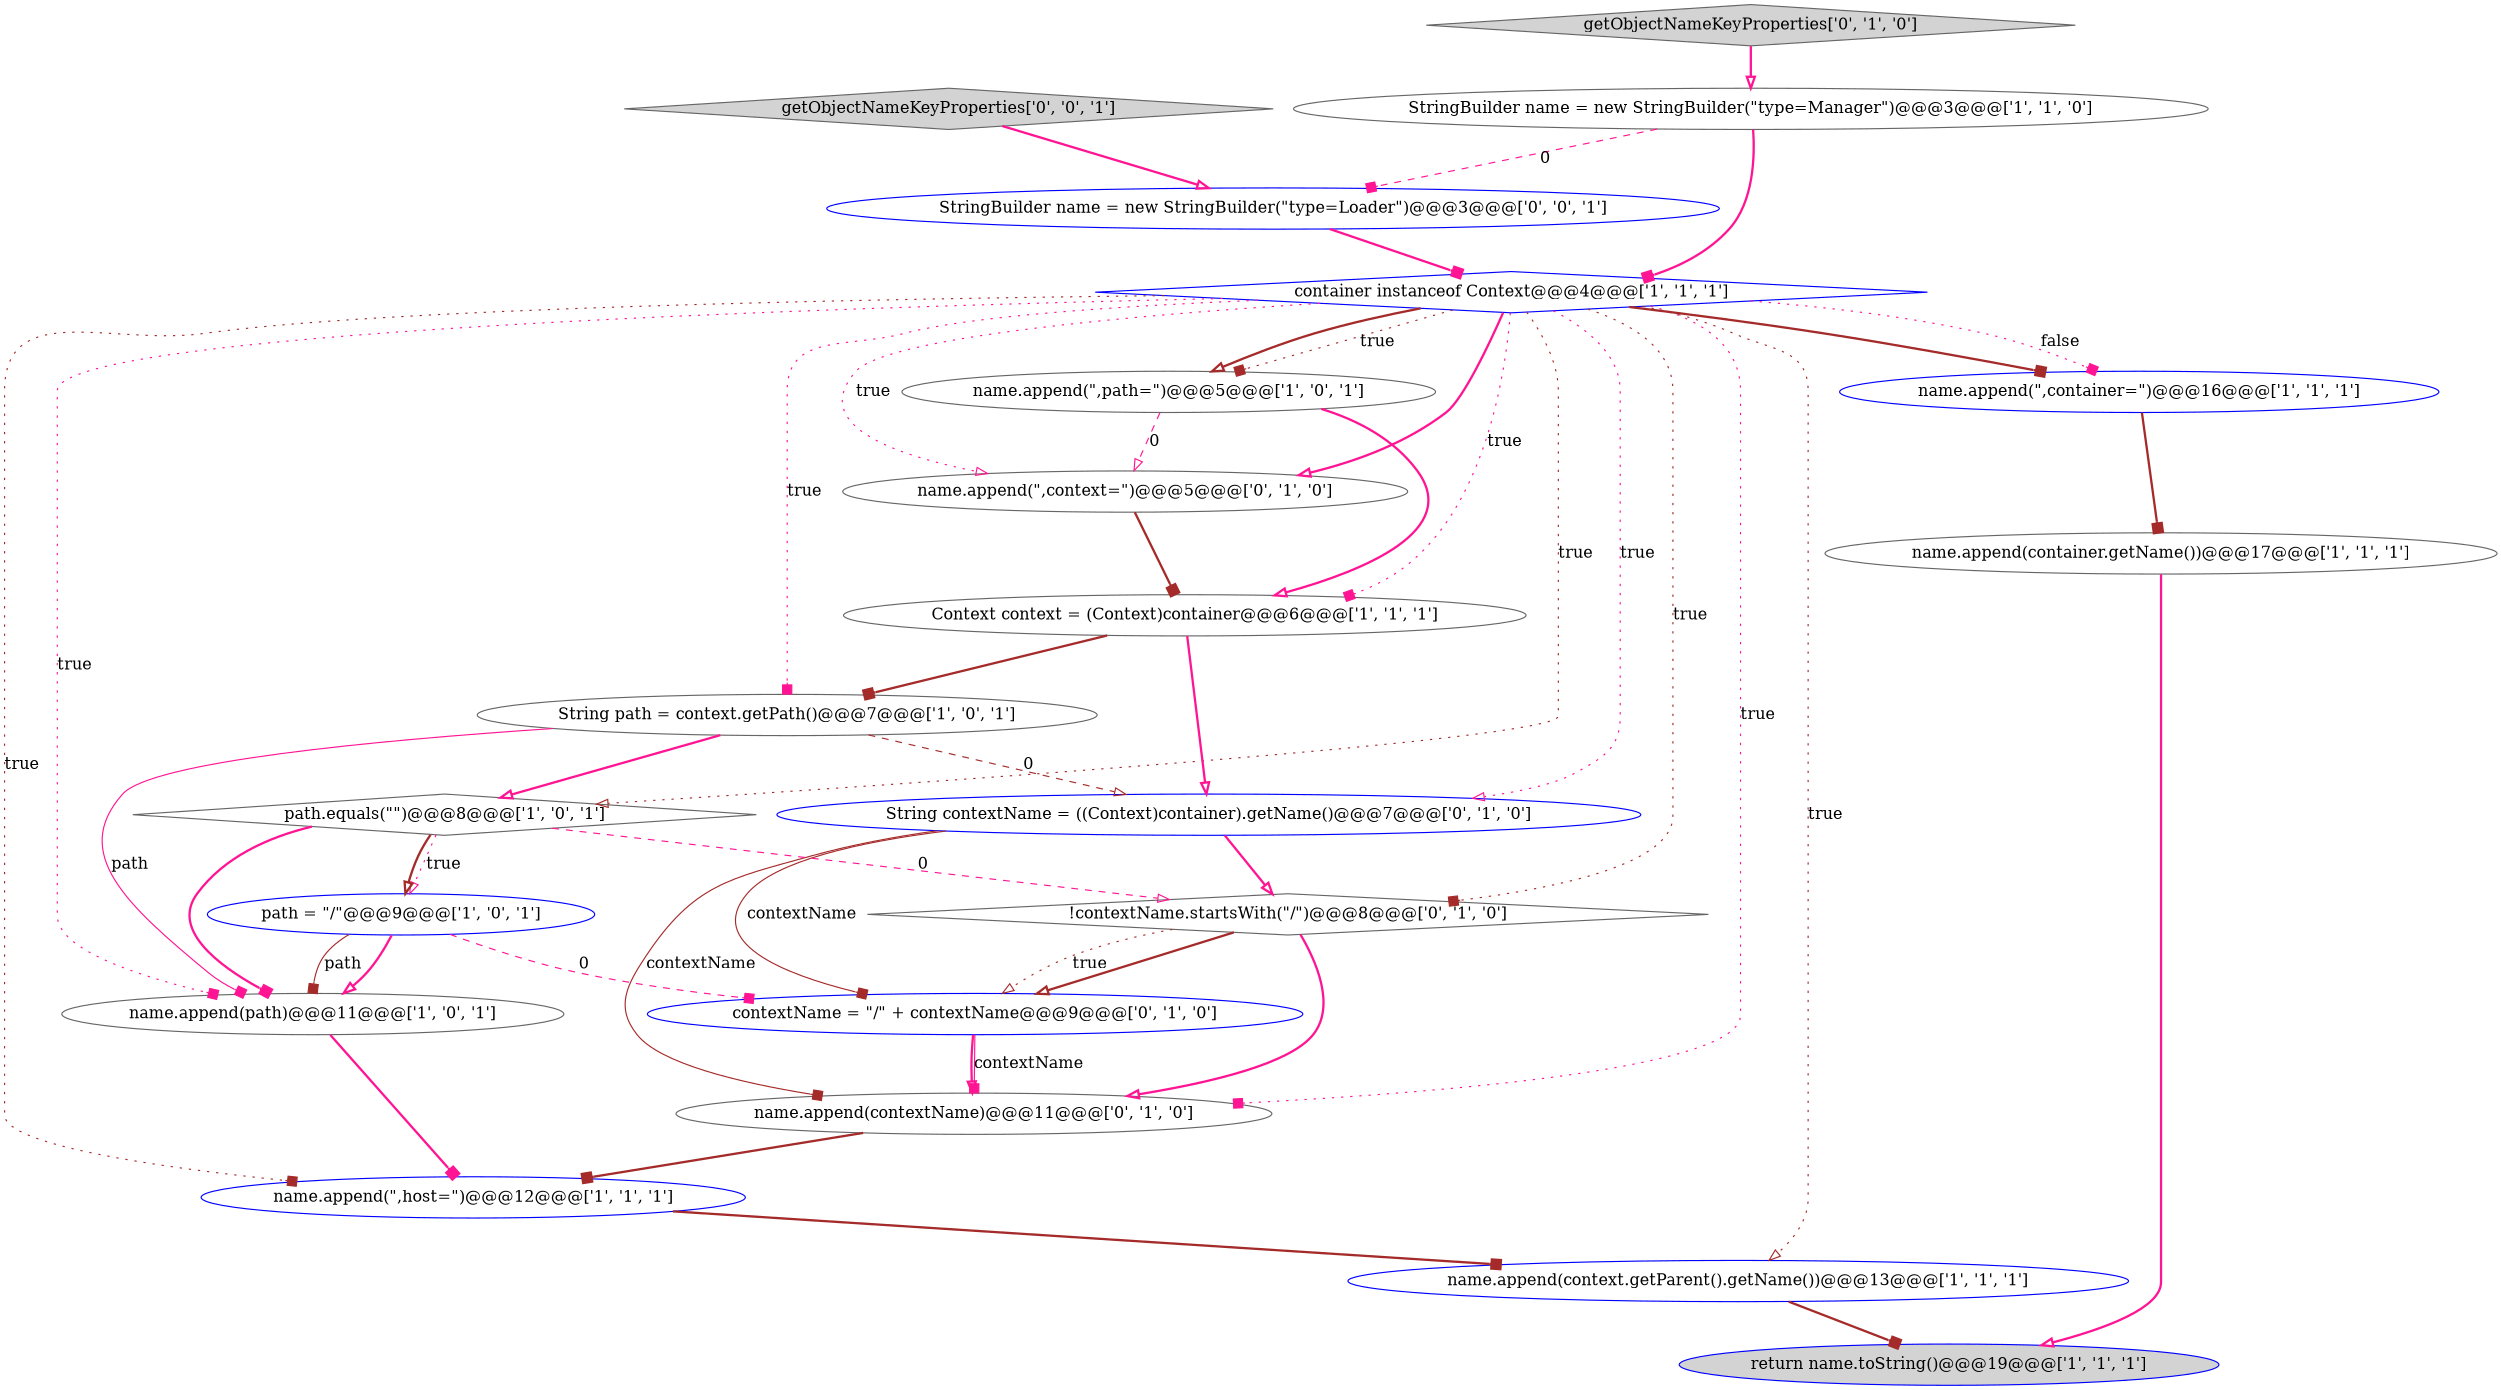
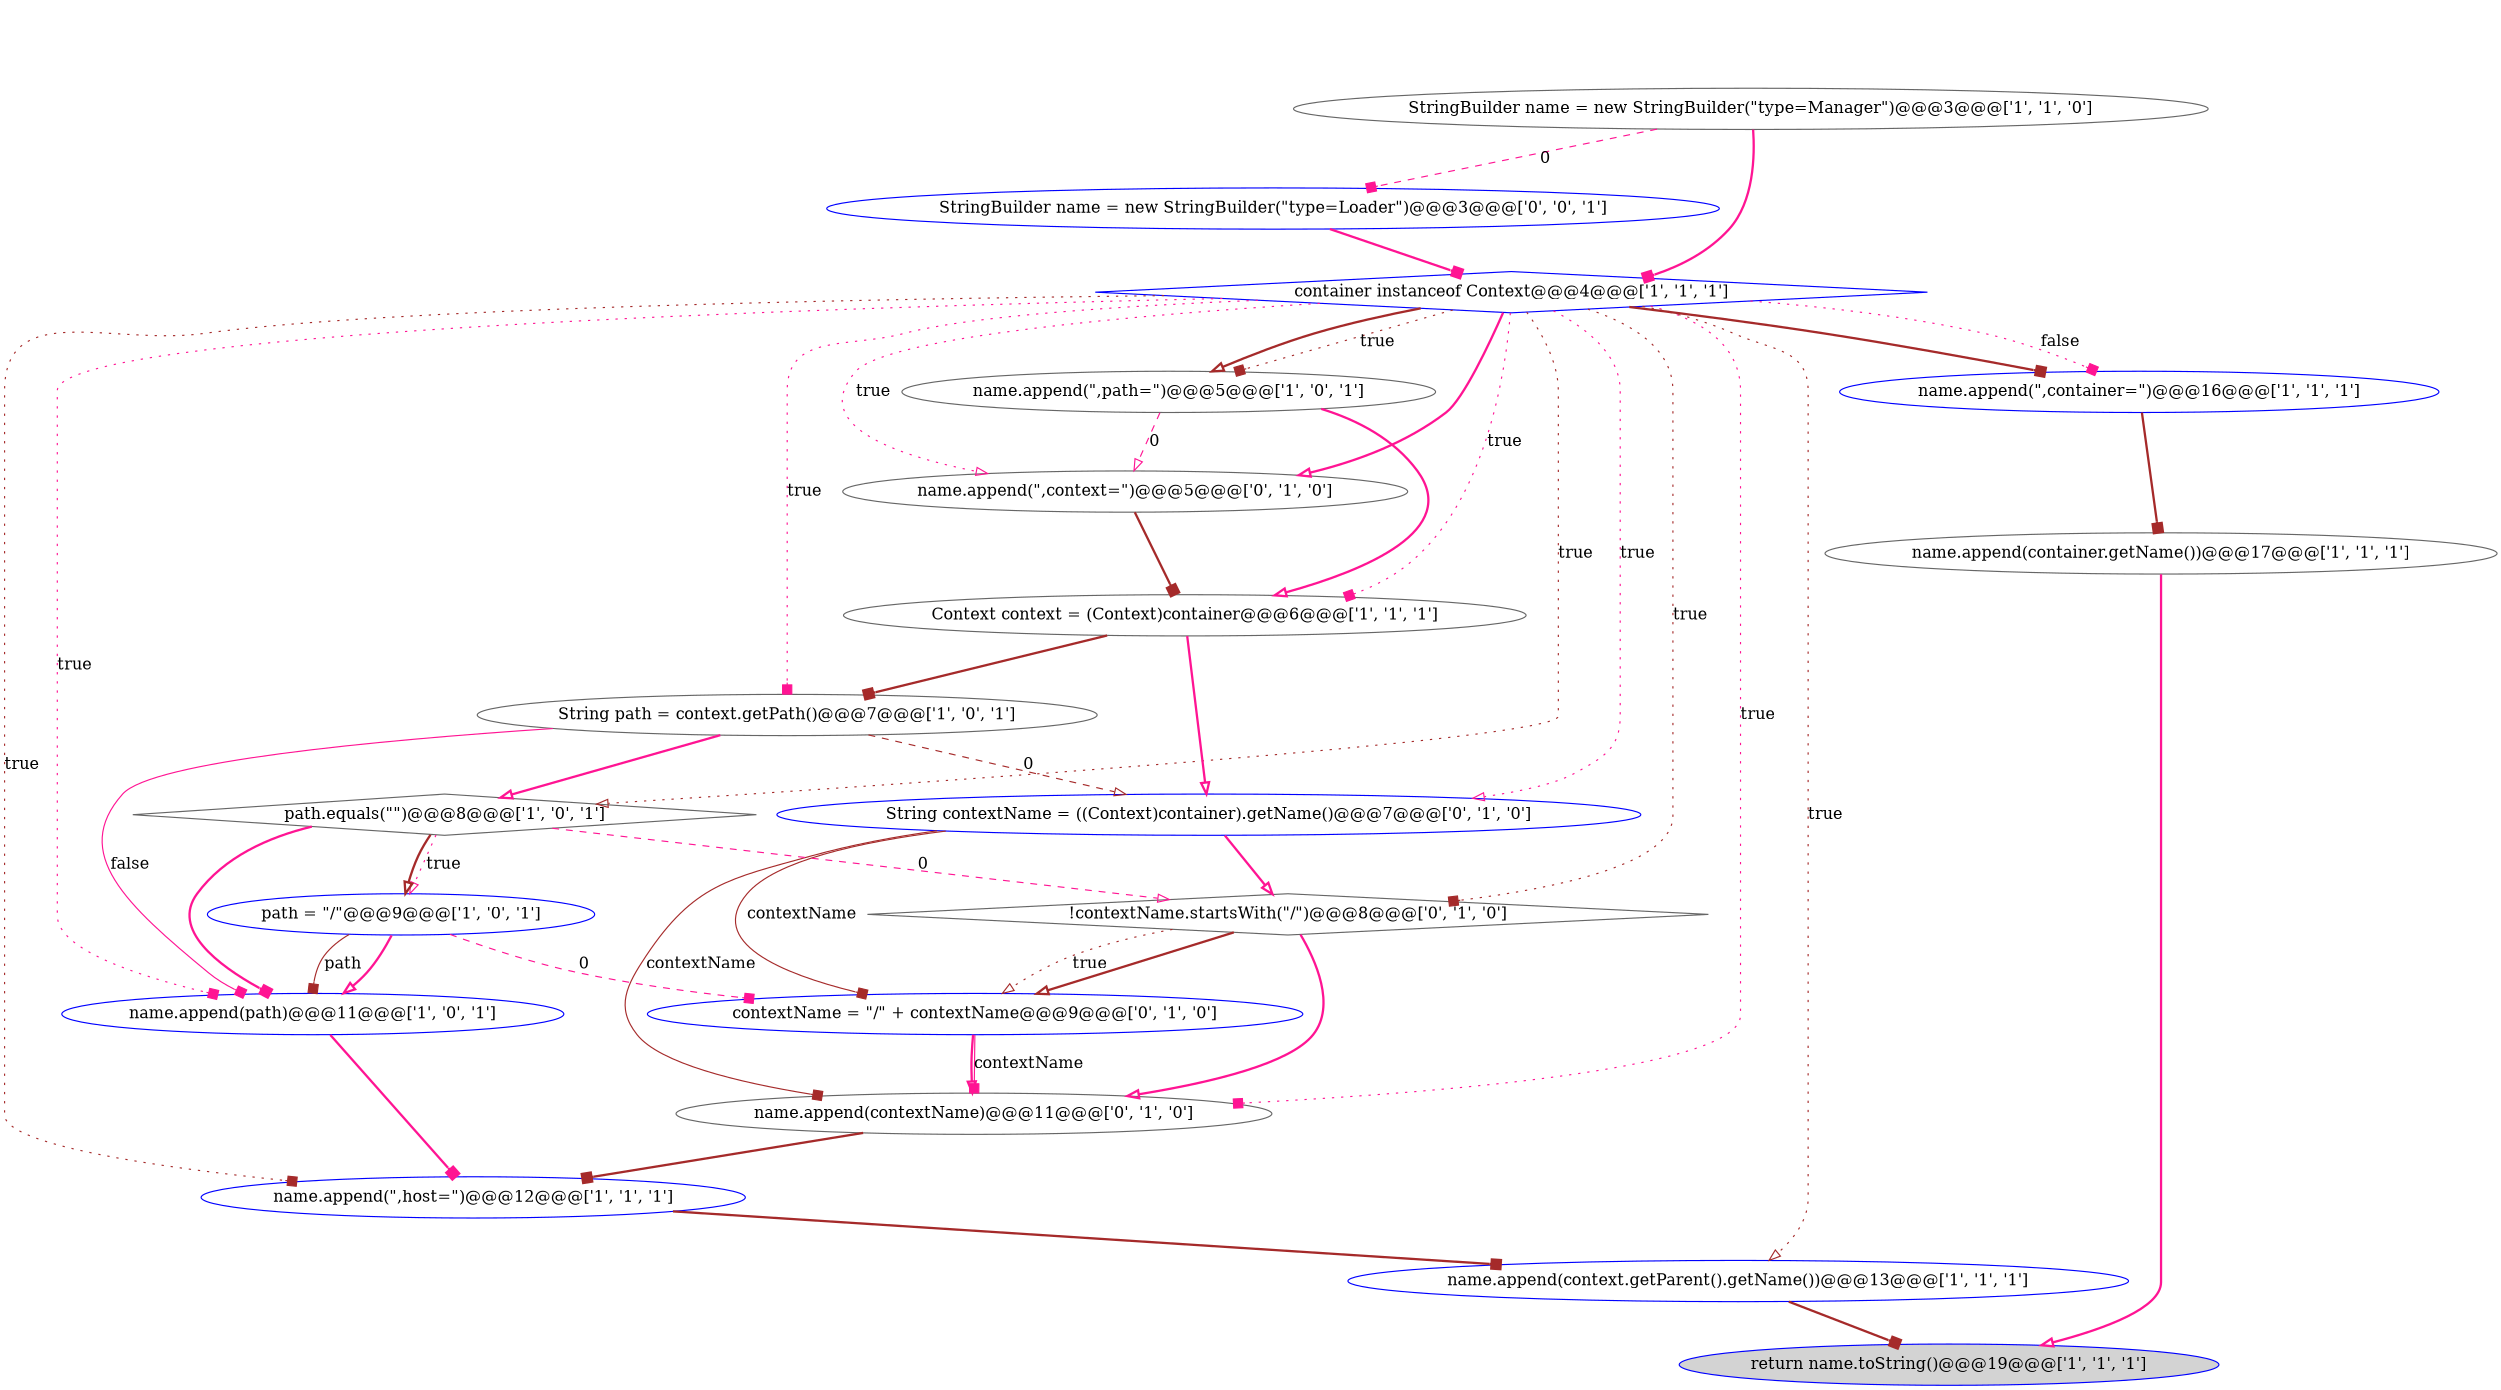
  digraph {
    node [color=gray40 fillcolor=white shape=ellipse style=filled]
    edge [arrowhead=box color=deeppink style=bold]
    n1 [label="StringBuilder name = new StringBuilder(\"type=Manager\")@@@3@@@['1', '1', '0']"]
    n2 [color=blue label="StringBuilder name = new StringBuilder(\"type=Loader\")@@@3@@@['0', '0', '1']"]
    n3 [color=blue label="container instanceof Context@@@4@@@['1', '1', '1']" shape=diamond]
    n4 [label="String path = context.getPath()@@@7@@@['1', '0', '1']"]
    n5 [color=blue label="String contextName = ((Context)container).getName()@@@7@@@['0', '1', '0']"]
    n6 [label="path.equals(\"\")@@@8@@@['1', '0', '1']" shape=diamond]
-   n7 [label="name.append(path)@@@11@@@['1', '0', '1']"]
+   n7 [color=blue label="name.append(path)@@@11@@@['1', '0', '1']"]
    n8 [color=blue label="contextName = \"/\" + contextName@@@9@@@['0', '1', '0']"]
    n9 [label="!contextName.startsWith(\"/\")@@@8@@@['0', '1', '0']" shape=diamond]
    n10 [label="name.append(contextName)@@@11@@@['0', '1', '0']"]
    n11 [color=blue label="path = \"/\"@@@9@@@['1', '0', '1']"]
    n12 [color=blue label="name.append(\",host=\")@@@12@@@['1', '1', '1']"]
    n13 [label="name.append(\",path=\")@@@5@@@['1', '0', '1']"]
    n14 [label="Context context = (Context)container@@@6@@@['1', '1', '1']"]
    n15 [label="name.append(\",context=\")@@@5@@@['0', '1', '0']"]
    n16 [color=blue fillcolor=lightgray label="return name.toString()@@@19@@@['1', '1', '1']"]
    n17 [color=blue label="name.append(\",container=\")@@@16@@@['1', '1', '1']"]
    n18 [label="name.append(container.getName())@@@17@@@['1', '1', '1']"]
    n19 [color=blue label="name.append(context.getParent().getName())@@@13@@@['1', '1', '1']"]
-   n20 [fillcolor=lightgray label="getObjectNameKeyProperties['0', '0', '1']" shape=diamond]
-   n21 [fillcolor=lightgray label="getObjectNameKeyProperties['0', '1', '0']" shape=diamond]
    n1 -> n2 [label=0 style=dashed]
    n1 -> n3
    n2 -> n3
    n3 -> n4 [label=true style=dotted]
    n3 -> n5 [arrowhead=onormal label=true style=dotted]
    n3 -> n6 [arrowhead=onormal color=brown label=true style=dotted]
    n3 -> n7 [label=true style=dotted]
    n3 -> n9 [color=brown label=true style=dotted]
    n3 -> n10 [label=true style=dotted]
    n3 -> n12 [color=brown label=true style=dotted]
    n3 -> n13 [color=brown label=true style=dotted]
    n3 -> n13 [arrowhead=onormal color=brown]
    n3 -> n14 [label=true style=dotted]
    n3 -> n15 [arrowhead=onormal]
    n3 -> n15 [arrowhead=onormal label=true style=dotted]
    n3 -> n17 [label=false style=dotted]
    n3 -> n17 [color=brown]
    n3 -> n19 [arrowhead=onormal color=brown label=true style=dotted]
    n4 -> n5 [arrowhead=onormal color=brown label=0 style=dashed]
    n4 -> n6 [arrowhead=onormal]
-   n4 -> n7 [label=path style=solid]
+   n4 -> n7 [label=false style=solid]
    n5 -> n8 [color=brown label=contextName style=solid]
    n5 -> n9 [arrowhead=onormal]
    n5 -> n10 [color=brown label=contextName style=solid]
    n6 -> n7
    n6 -> n9 [arrowhead=onormal label=0 style=dashed]
    n6 -> n11 [arrowhead=onormal label=true style=dotted]
    n6 -> n11 [arrowhead=onormal color=brown]
    n7 -> n12
    n8 -> n10 [label=contextName style=solid]
    n8 -> n10 [arrowhead=onormal]
    n9 -> n8 [arrowhead=onormal color=brown]
    n9 -> n8 [arrowhead=onormal color=brown label=true style=dotted]
    n9 -> n10 [arrowhead=onormal]
    n10 -> n12 [color=brown]
    n11 -> n7 [arrowhead=onormal]
    n11 -> n7 [color=brown label=path style=solid]
    n11 -> n8 [label=0 style=dashed]
    n12 -> n19 [color=brown]
    n13 -> n14 [arrowhead=onormal]
    n13 -> n15 [arrowhead=onormal label=0 style=dashed]
    n14 -> n4 [color=brown]
    n14 -> n5 [arrowhead=onormal]
    n15 -> n14 [color=brown]
    n17 -> n18 [color=brown]
    n18 -> n16 [arrowhead=onormal]
    n19 -> n16 [color=brown]
-   n20 -> n2 [arrowhead=onormal]
-   n21 -> n1 [arrowhead=onormal]
  }
